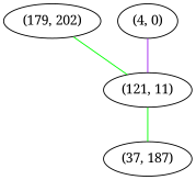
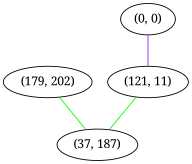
  graph {
    fontname="Noto Serif"
    node [fontname="Noto Serif"]
    edge [color=green fontname="Noto Serif" weight=2]
    n1 [label="(121, 11)"]
    "(179, 202)"
    "(37, 187)"
-   "(0, 0)" [label="(4, 0)"]
+   "(0, 0)"
    n1 -- "(37, 187)"
-   "(179, 202)" -- n1
+   "(179, 202)" -- "(37, 187)"
    "(0, 0)" -- n1 [color=purple weight=4]
  }
